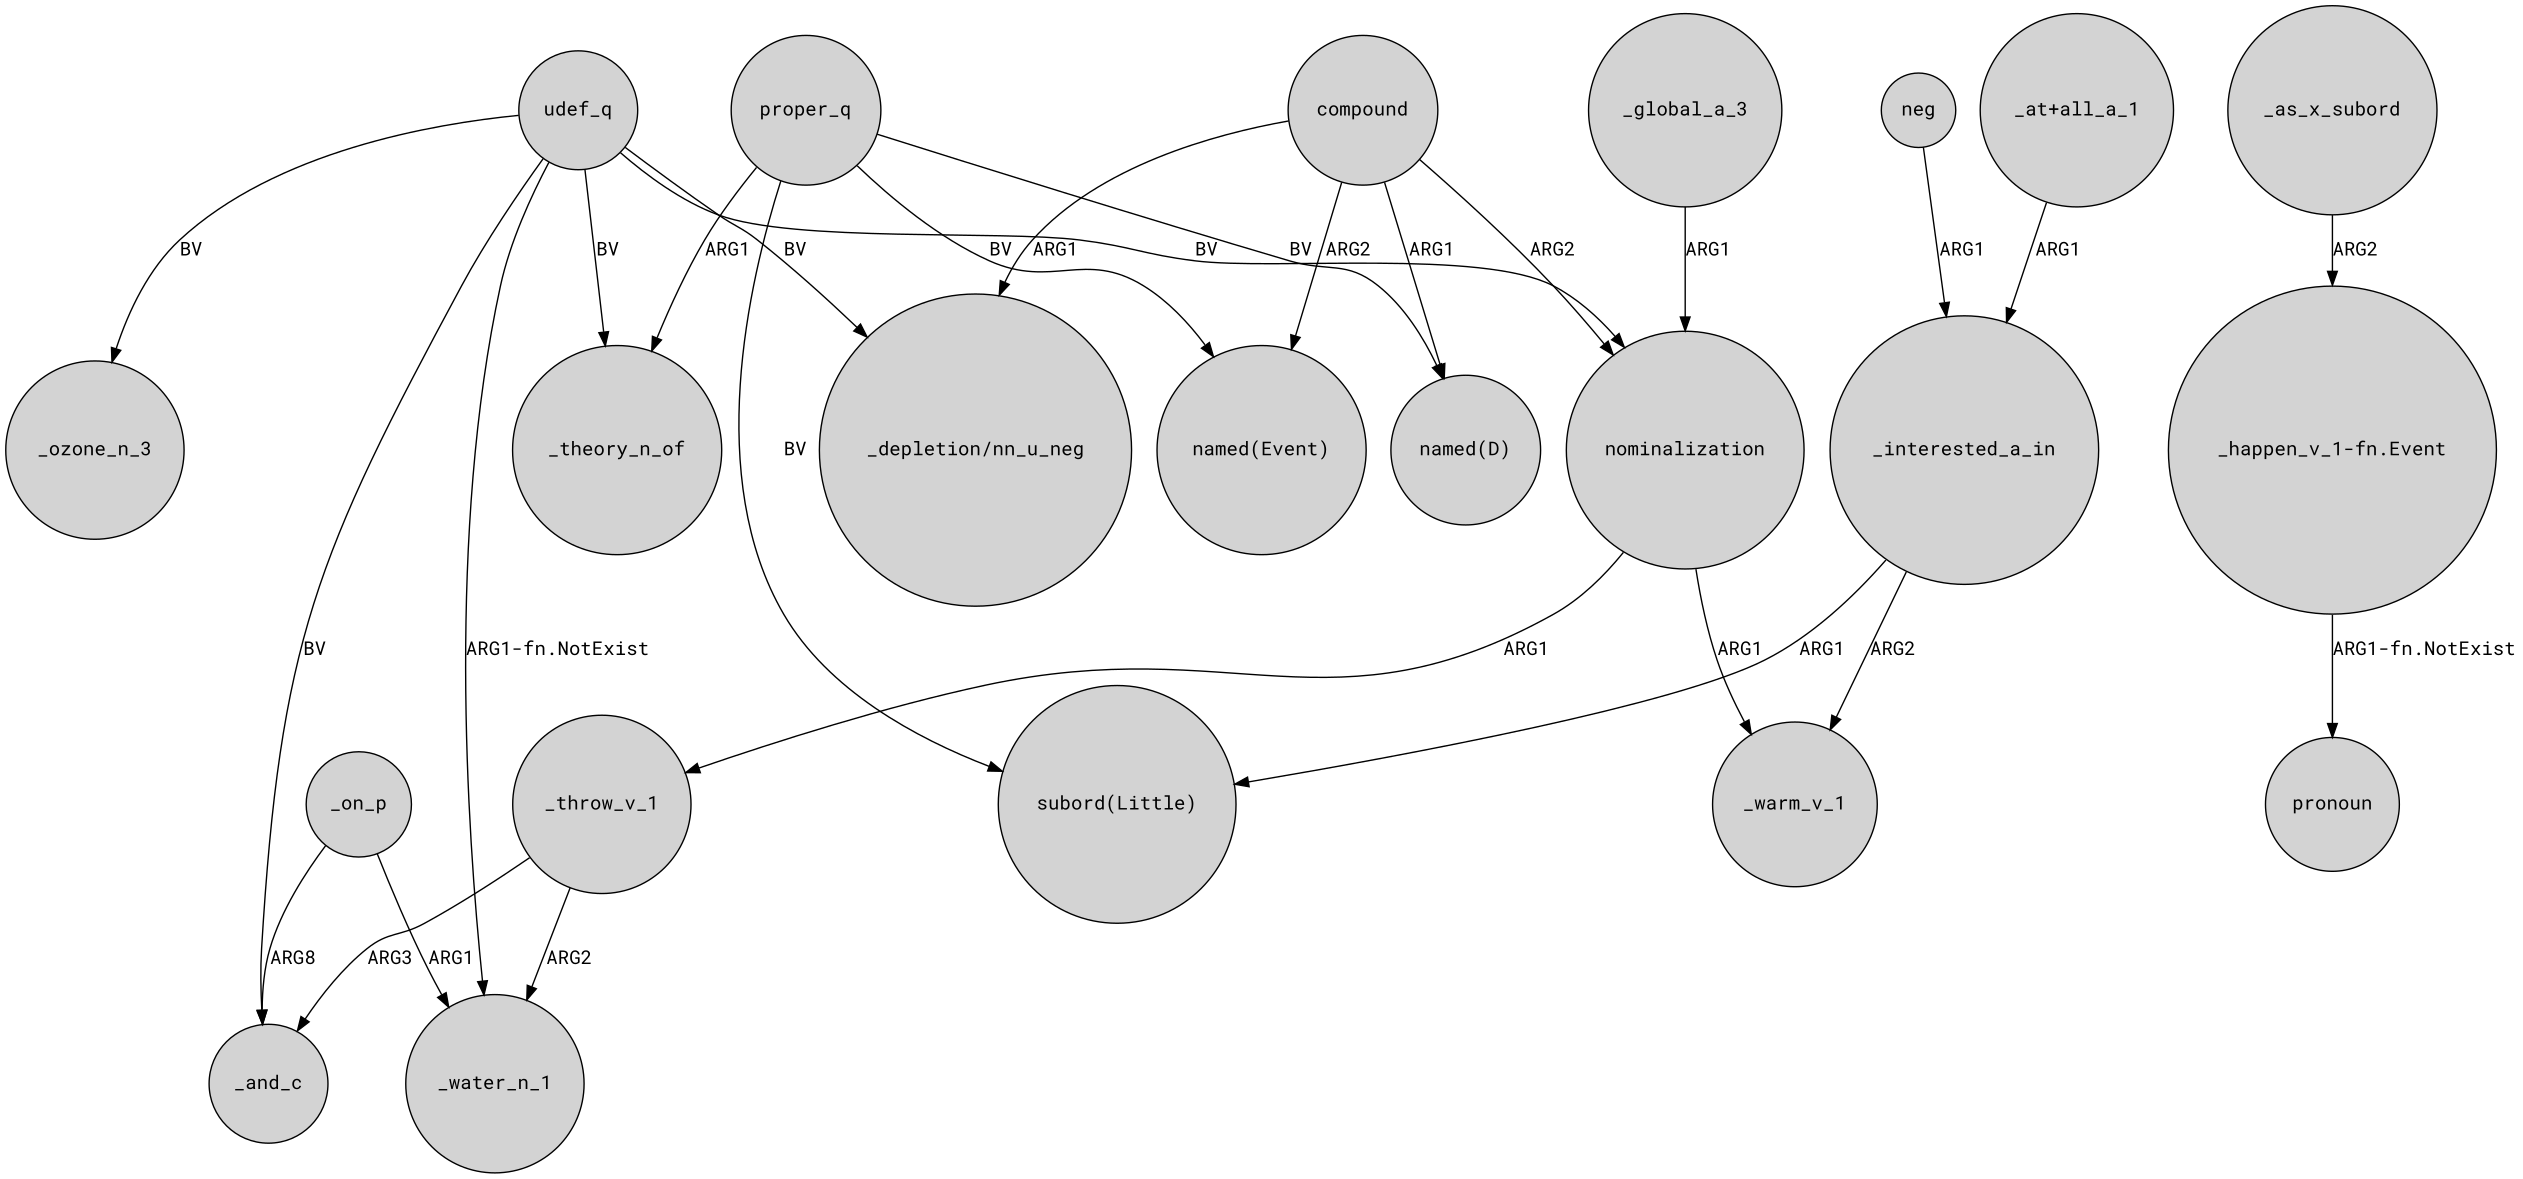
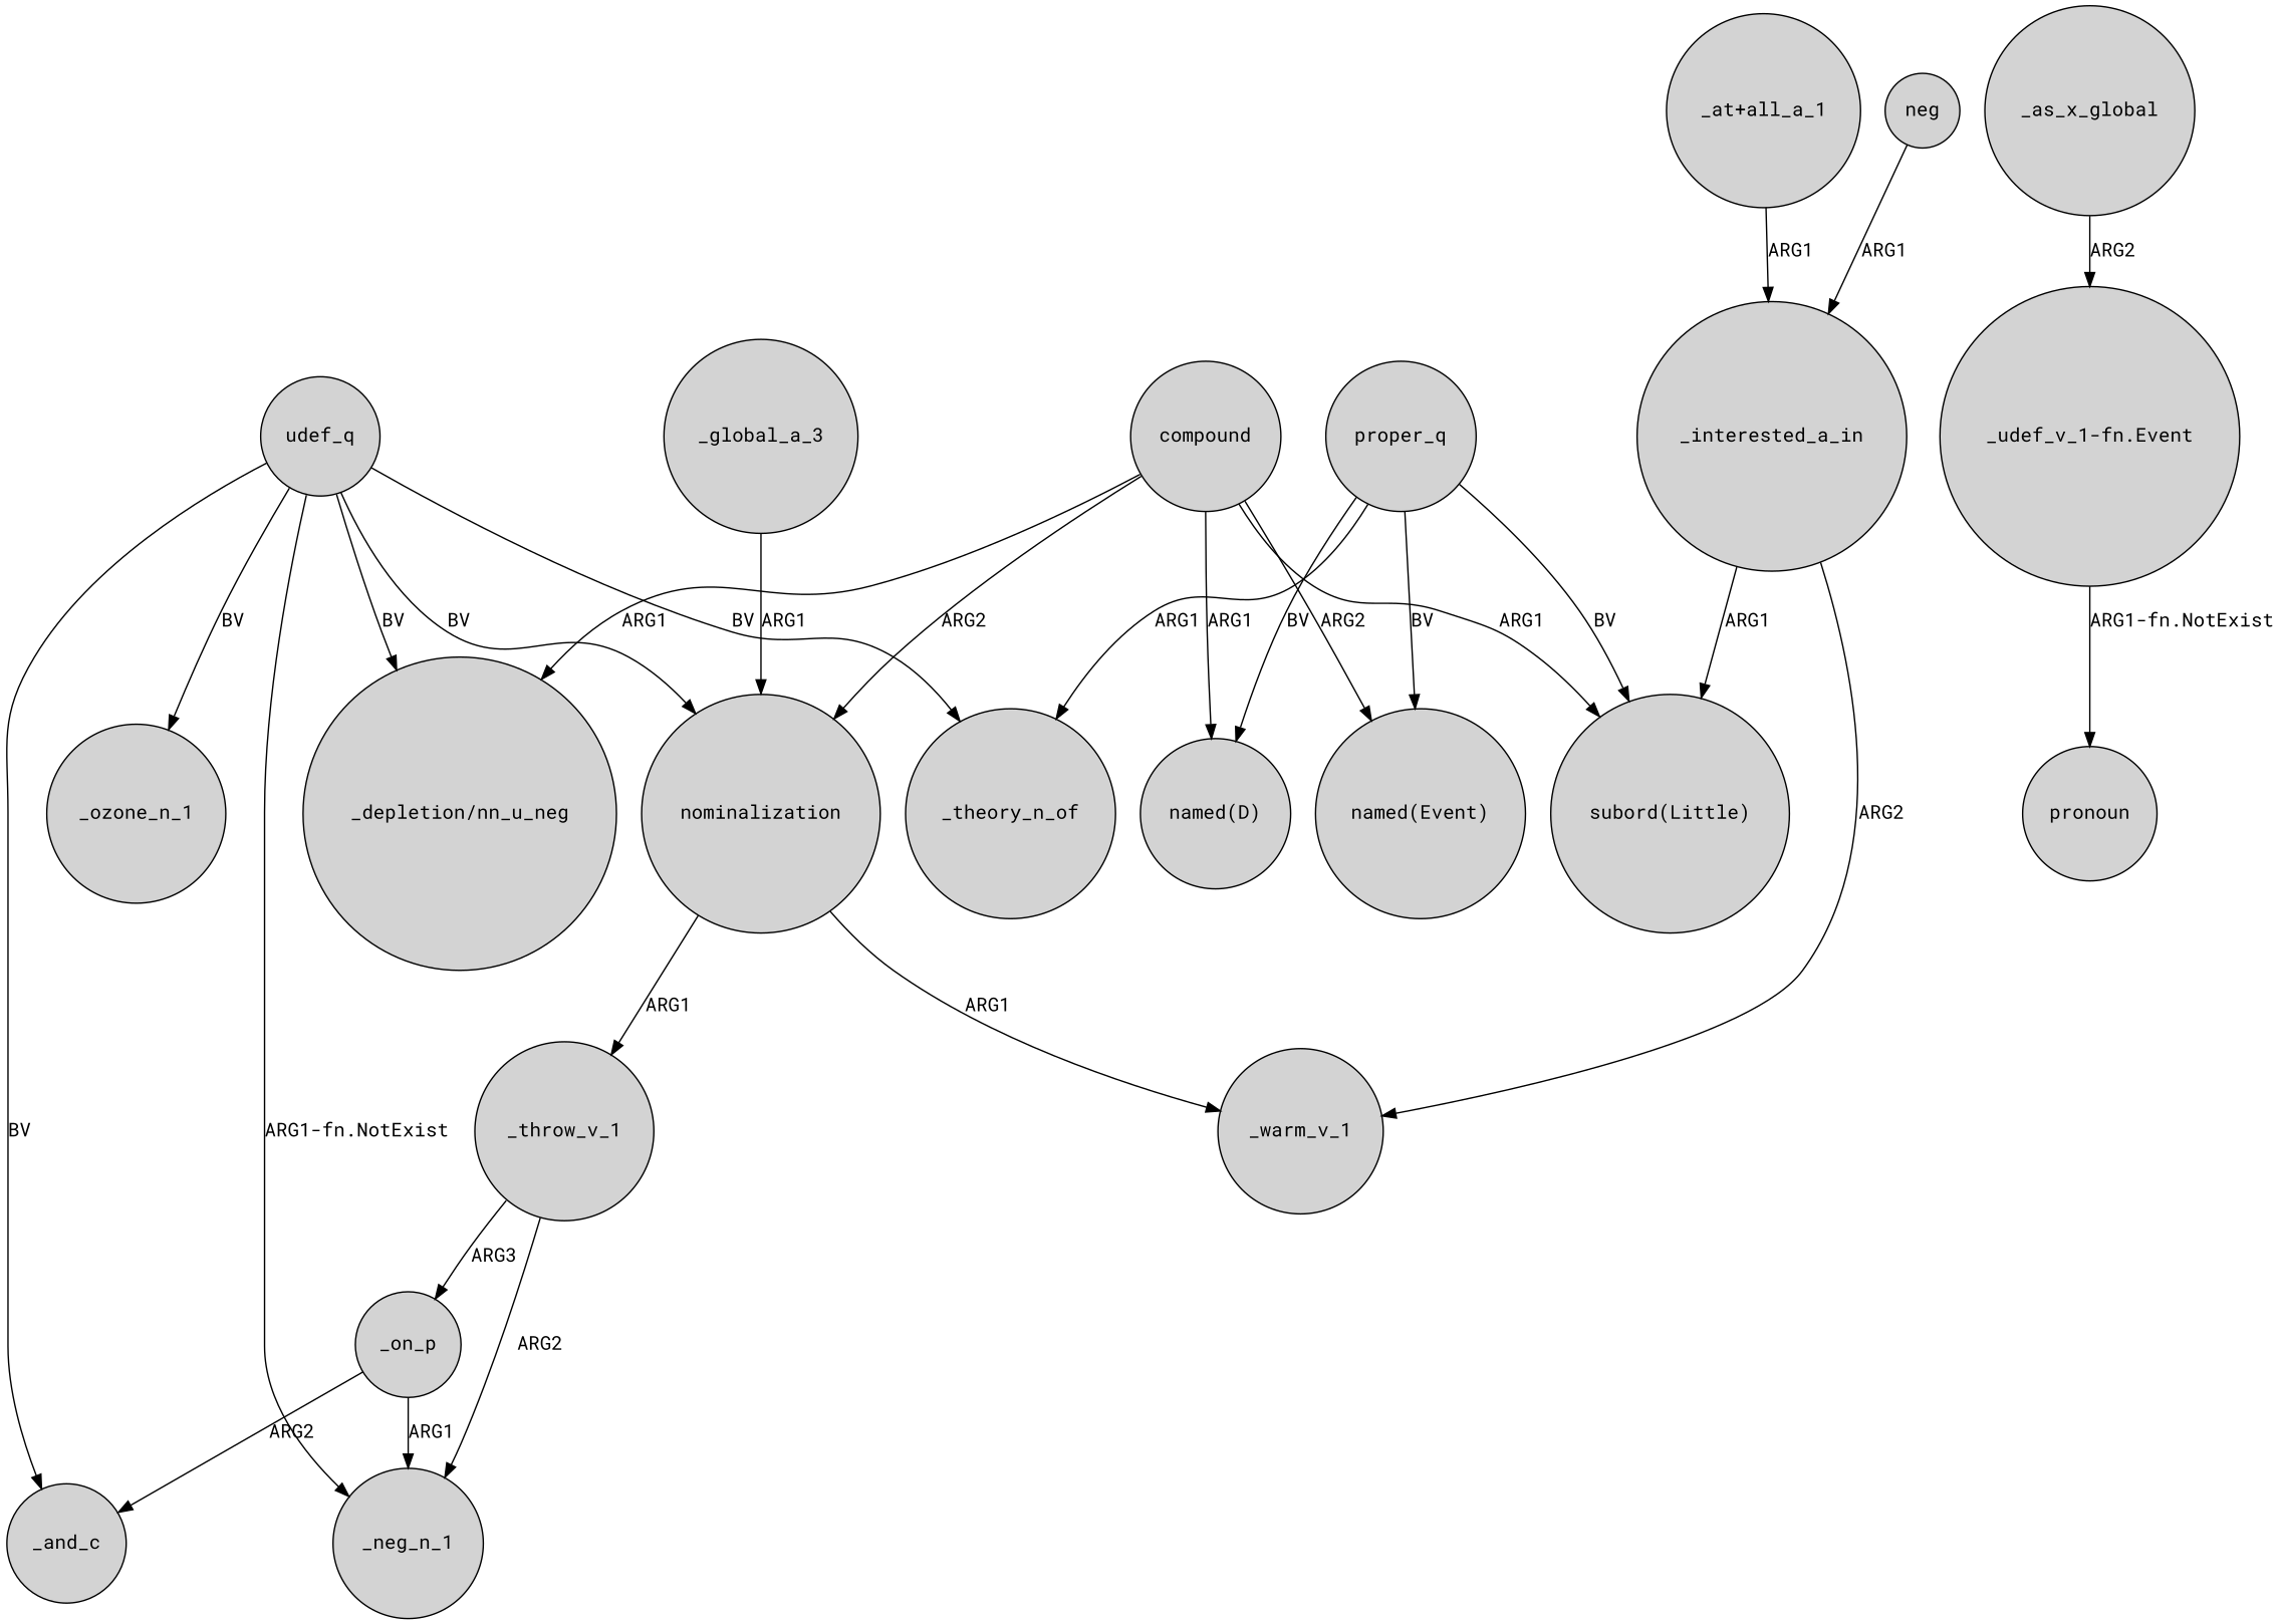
  digraph {
    fontname="Roboto Mono"
    node [fontname="Roboto Mono" shape=circle style=filled]
    edge [fontname="Roboto Mono"]
    n1 [label="subord(Little)"]
    _interested_a_in
    _warm_v_1
    nominalization
    _throw_v_1
-   _water_n_1
+   _water_n_1 [label=_neg_n_1]
    _on_p
    udef_q
-   _ozone_n_1 [label=_ozone_n_3]
+   _ozone_n_1
    _theory_n_of
    n11 [label="_depletion/nn_u_neg"]
    _and_c
    compound
    "named(D)"
    n15 [label="named(Event)"]
    proper_q
    "_at+all_a_1"
-   _as_x_subord
-   "_happen_v_1-fn.Event"
+   _as_x_subord [label=_as_x_global]
+   "_happen_v_1-fn.Event" [label="_udef_v_1-fn.Event"]
    neg
    n21 [label=pronoun]
    n22 [label=_global_a_3]
    _interested_a_in -> n1 [label=ARG1]
    _interested_a_in -> _warm_v_1 [label=ARG2]
    nominalization -> _warm_v_1 [label=ARG1]
    nominalization -> _throw_v_1 [label=ARG1]
    _throw_v_1 -> _water_n_1 [label=ARG2]
-   _throw_v_1 -> _and_c [label=ARG3]
+   _throw_v_1 -> _on_p [label=ARG3]
    _on_p -> _water_n_1 [label=ARG1]
-   _on_p -> _and_c [label=ARG8]
+   _on_p -> _and_c [label=ARG2]
    udef_q -> nominalization [label=BV]
    udef_q -> _water_n_1 [label="ARG1-fn.NotExist"]
    udef_q -> _ozone_n_1 [label=BV]
    udef_q -> _theory_n_of [label=BV]
    udef_q -> n11 [label=BV]
    udef_q -> _and_c [label=BV]
+   compound -> n1 [label=ARG1]
    compound -> nominalization [label=ARG2]
    compound -> n11 [label=ARG1]
    compound -> "named(D)" [label=ARG1]
    compound -> n15 [label=ARG2]
    proper_q -> n1 [label=BV]
    proper_q -> _theory_n_of [label=ARG1]
    proper_q -> "named(D)" [label=BV]
    proper_q -> n15 [label=BV]
    "_at+all_a_1" -> _interested_a_in [label=ARG1]
    _as_x_subord -> "_happen_v_1-fn.Event" [label=ARG2]
    "_happen_v_1-fn.Event" -> n21 [label="ARG1-fn.NotExist"]
    neg -> _interested_a_in [label=ARG1]
    n22 -> nominalization [label=ARG1]
  }
